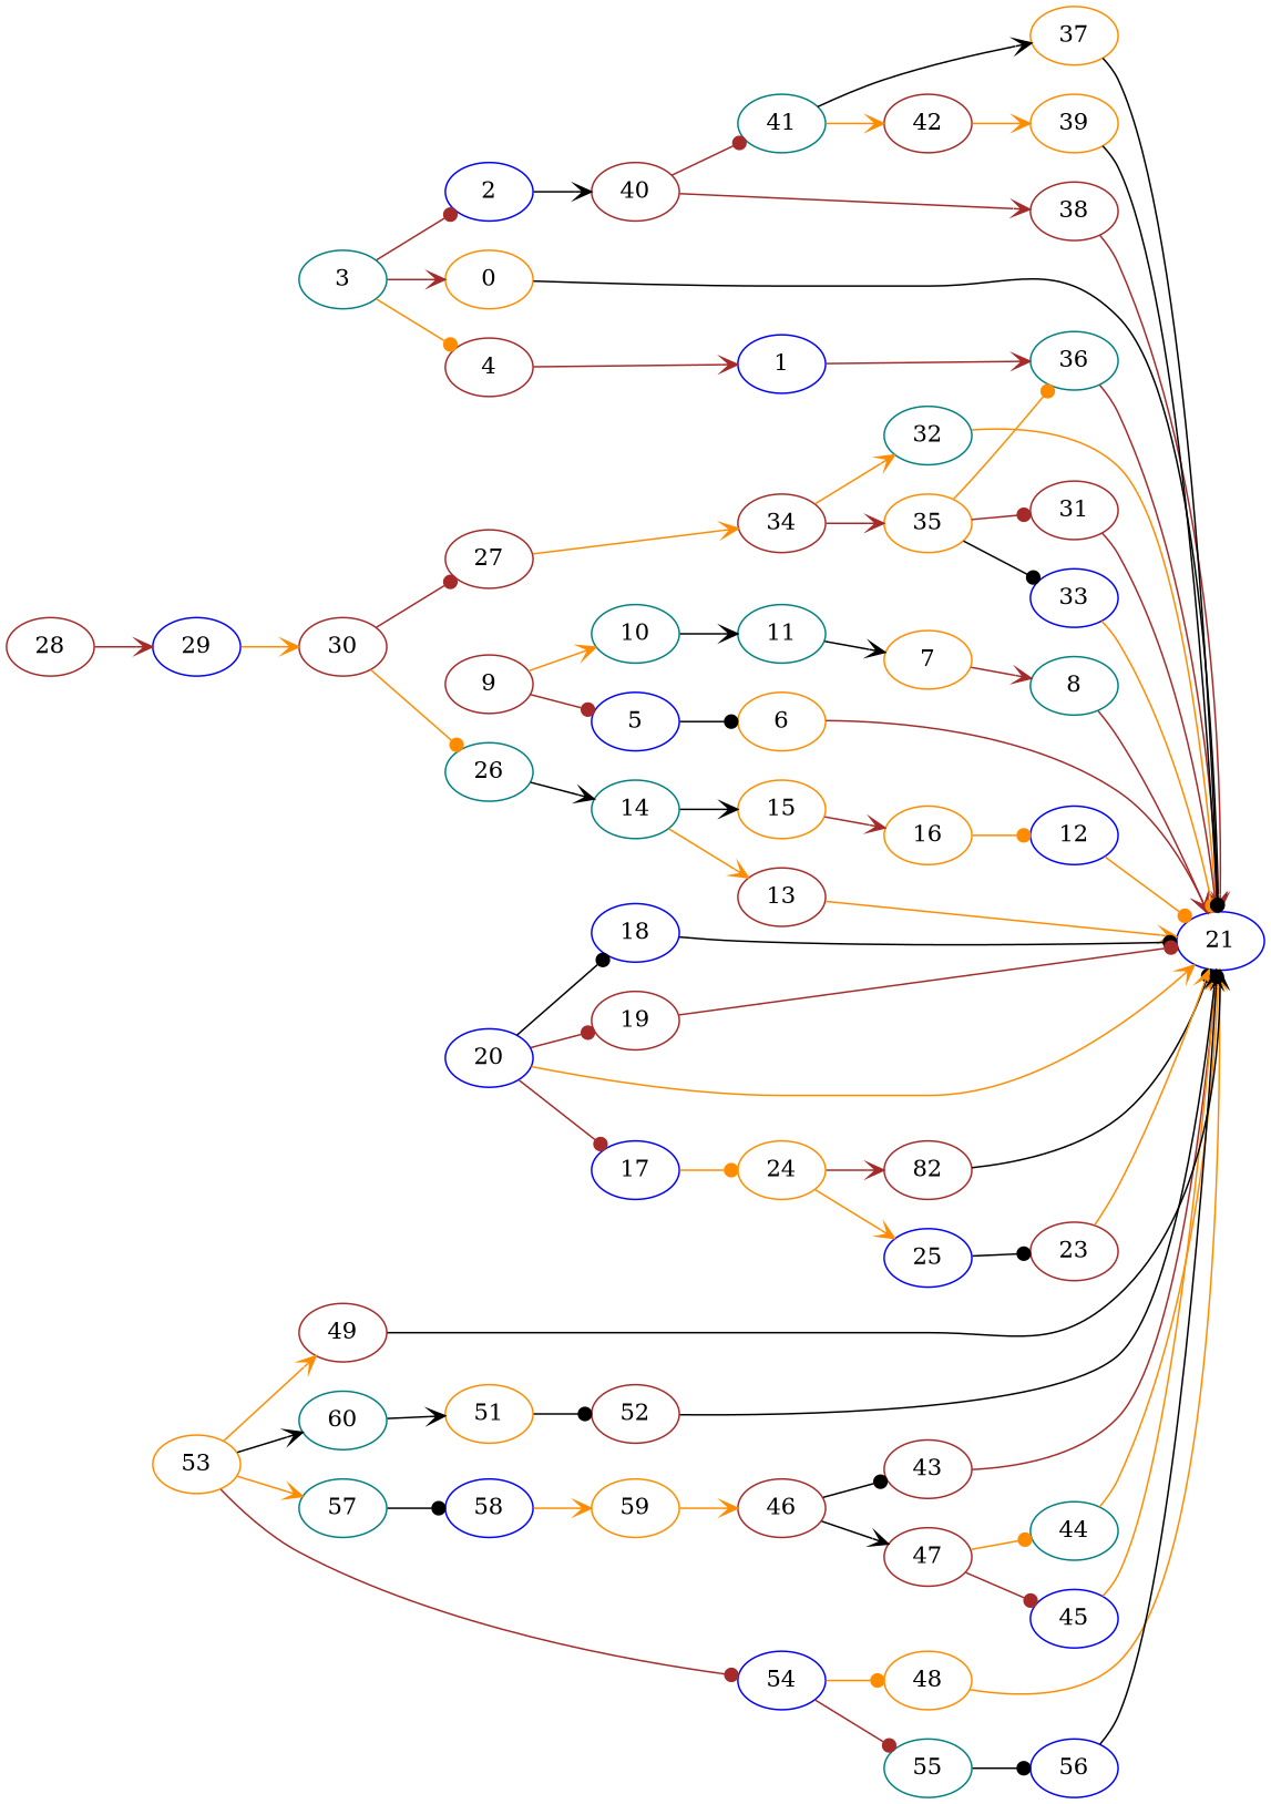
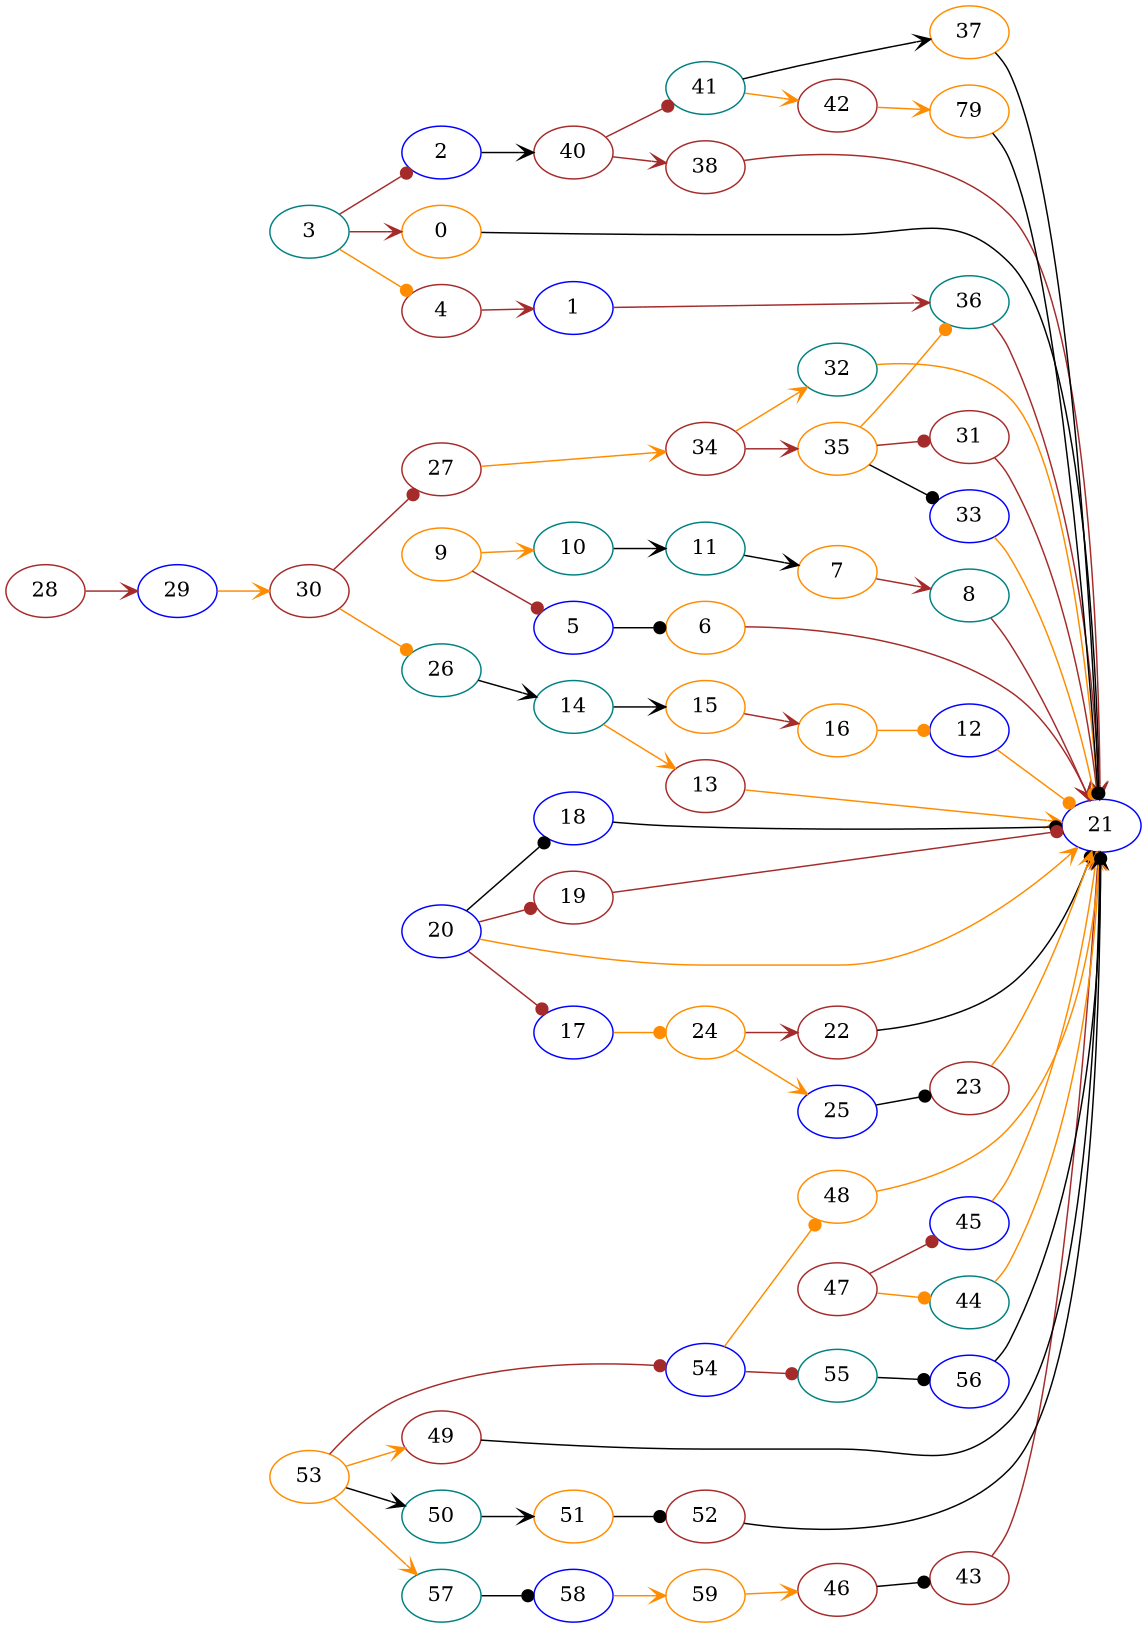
  strict digraph {
    rankdir=LR
    node [color=brown exec=74]
    edge [arrowhead=vee color=darkorange comm=6]
    0 [color=darkorange exec=100]
    21 [color=blue exec=53]
    1 [color=blue exec=155]
    36 [color=teal exec=200]
    2 [color=blue exec=187]
    40 [exec=118]
    38 [exec=157]
    41 [color=teal exec=171]
    3 [color=teal exec=188]
    4
    5 [color=blue exec=154]
    6 [color=darkorange exec=114]
    7 [color=darkorange exec=163]
    8 [color=teal]
-   9 [exec=100]
+   9 [color=darkorange exec=100]
    10 [color=teal exec=124]
    11 [color=teal]
    12 [color=blue exec=142]
    13 [exec=112]
    14 [color=teal exec=160]
    15 [color=darkorange exec=127]
    16 [color=darkorange exec=141]
    17 [color=blue exec=107]
    24 [color=darkorange exec=162]
-   22 [exec=151 label=82]
+   22 [exec=151]
    25 [color=blue exec=112]
    18 [color=blue exec=85]
    19 [exec=103]
    20 [color=blue exec=183]
    23
    26 [color=teal exec=170]
    27 [exec=127]
    34 [exec=81]
    32 [color=teal exec=55]
    35 [color=darkorange exec=114]
    28 [exec=154]
    29 [color=blue exec=71]
    30 [exec=99]
    31 [exec=54]
    33 [color=blue exec=187]
    37 [color=darkorange exec=155]
-   39 [color=darkorange exec=174]
+   39 [color=darkorange exec=174 label=79]
    42 [exec=172]
    43 [exec=165]
    44 [color=teal exec=64]
    45 [color=blue exec=96]
    46 [exec=57]
    47 [exec=195]
    48 [color=darkorange exec=158]
    49 [exec=184]
-   50 [color=teal exec=175 label=60]
+   50 [color=teal exec=175]
    51 [color=darkorange exec=69]
    52 [exec=170]
    53 [color=darkorange exec=109]
    54 [color=blue exec=75]
    57 [color=teal exec=87]
    55 [color=teal exec=144]
    58 [color=blue exec=112]
    56 [color=blue exec=142]
    59 [color=darkorange exec=131]
    0 -> 21 [color=black comm=5]
    1 -> 36 [color=brown comm=10]
    36 -> 21 [color=brown comm=20]
    2 -> 40 [color=black comm=9]
    40 -> 38 [color=brown comm=8]
    40 -> 41 [arrowhead=dot color=brown comm=19]
    38 -> 21 [color=brown]
    41 -> 37 [color=black comm=10]
    41 -> 42 [comm=8]
    3 -> 0 [color=brown comm=14]
    3 -> 2 [arrowhead=dot color=brown comm=9]
    3 -> 4 [arrowhead=dot comm=10]
    4 -> 1 [color=brown comm=17]
    5 -> 6 [arrowhead=dot color=black comm=12]
    6 -> 21 [color=brown comm=12]
    7 -> 8 [color=brown comm=9]
    8 -> 21 [color=brown comm=18]
    9 -> 5 [arrowhead=dot color=brown comm=15]
    9 -> 10 [comm=10]
    10 -> 11 [color=black comm=12]
    11 -> 7 [color=black comm=5]
    12 -> 21 [arrowhead=dot comm=17]
    13 -> 21 [comm=11]
    14 -> 13 [comm=17]
    14 -> 15 [color=black comm=15]
    15 -> 16 [color=brown comm=19]
    16 -> 12 [arrowhead=dot comm=5]
    17 -> 24 [arrowhead=dot comm=17]
    24 -> 22 [color=brown comm=7]
    24 -> 25 [comm=17]
    22 -> 21 [arrowhead=dot color=black comm=10]
    25 -> 23 [arrowhead=dot color=black]
    18 -> 21 [arrowhead=dot color=black comm=9]
    19 -> 21 [arrowhead=dot color=brown comm=12]
    20 -> 21 [comm=16]
    20 -> 17 [arrowhead=dot color=brown comm=13]
    20 -> 18 [arrowhead=dot color=black comm=10]
    20 -> 19 [arrowhead=dot color=brown comm=9]
    23 -> 21 [comm=9]
    26 -> 14 [color=black comm=5]
    27 -> 34
    34 -> 32 [comm=18]
    34 -> 35 [color=brown comm=12]
    32 -> 21 [arrowhead=dot]
    35 -> 36 [arrowhead=dot comm=12]
    35 -> 31 [arrowhead=dot color=brown comm=14]
    35 -> 33 [arrowhead=dot color=black comm=7]
    28 -> 29 [color=brown comm=20]
    29 -> 30
    30 -> 26 [arrowhead=dot comm=8]
    30 -> 27 [arrowhead=dot color=brown comm=8]
    31 -> 21 [arrowhead=dot color=brown comm=16]
    33 -> 21 [arrowhead=dot]
    37 -> 21 [arrowhead=dot color=black comm=7]
    39 -> 21 [arrowhead=dot color=black comm=10]
    42 -> 39
    43 -> 21 [color=brown comm=5]
    44 -> 21 [comm=18]
    45 -> 21 [comm=14]
    46 -> 43 [arrowhead=dot color=black comm=19]
-   46 -> 47 [color=black comm=13]
    47 -> 44 [arrowhead=dot comm=12]
    47 -> 45 [arrowhead=dot color=brown comm=11]
    48 -> 21 [comm=11]
    49 -> 21 [color=black comm=13]
    50 -> 51 [color=black comm=5]
    51 -> 52 [arrowhead=dot color=black comm=13]
    52 -> 21 [color=black comm=15]
    53 -> 49
    53 -> 50 [color=black comm=16]
    53 -> 54 [arrowhead=dot color=brown comm=7]
    53 -> 57 [comm=16]
    54 -> 48 [arrowhead=dot comm=12]
    54 -> 55 [arrowhead=dot color=brown comm=8]
    57 -> 58 [arrowhead=dot color=black comm=15]
    55 -> 56 [arrowhead=dot color=black comm=5]
    58 -> 59 [comm=18]
    56 -> 21 [arrowhead=dot color=black comm=16]
    59 -> 46
  }
